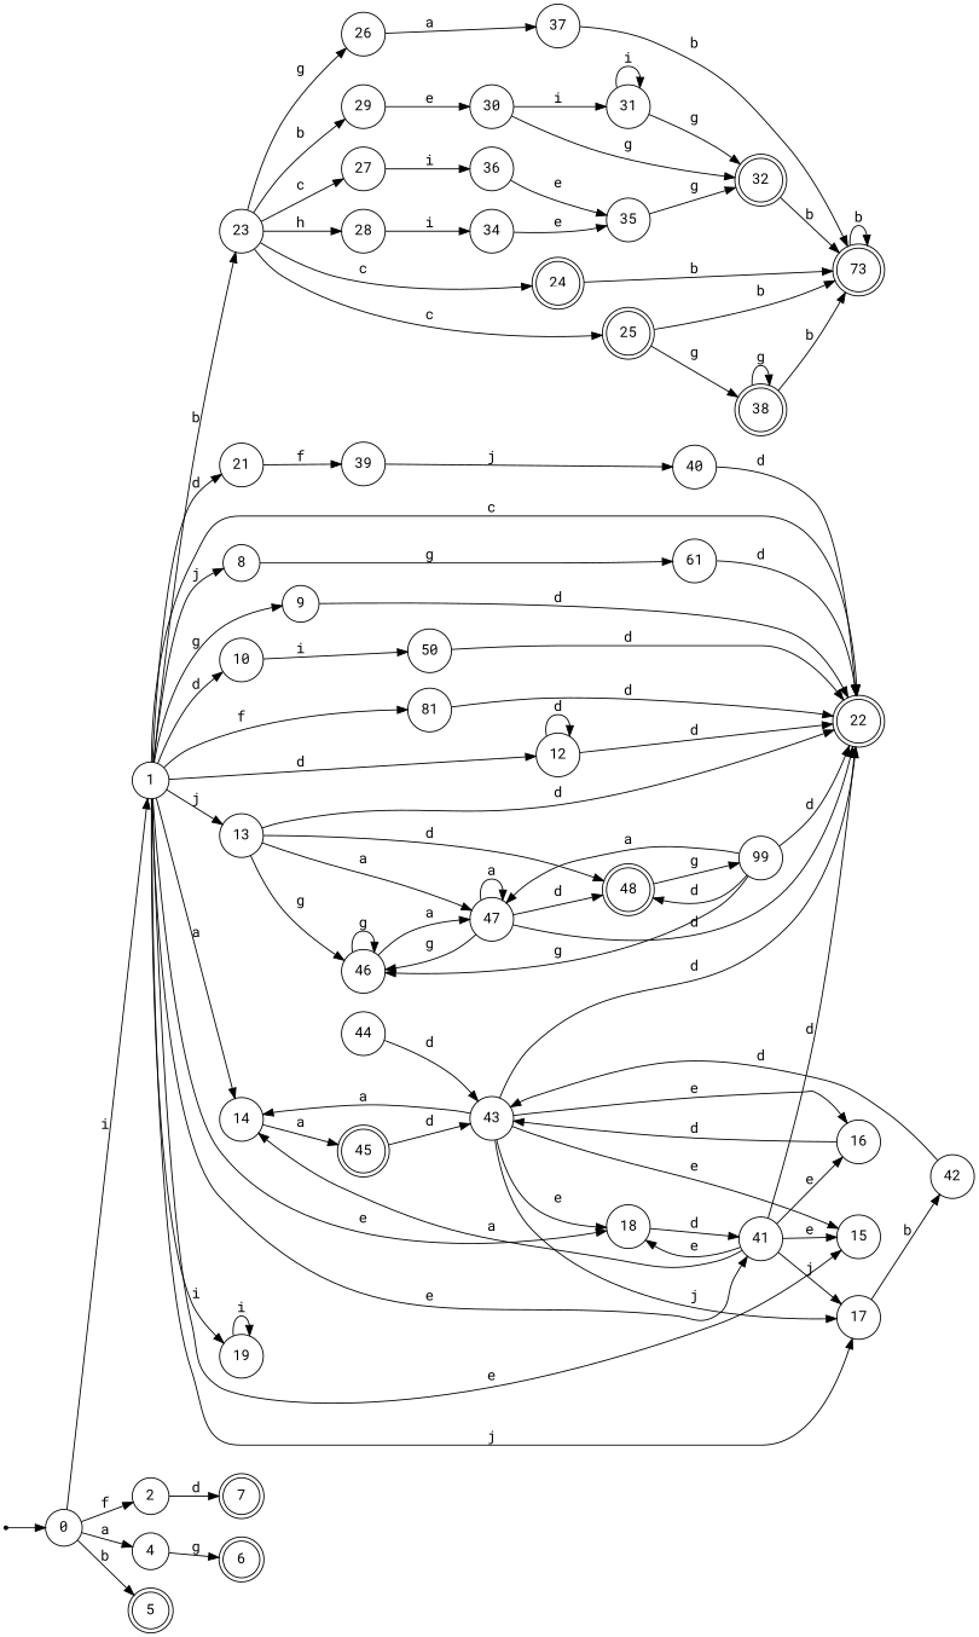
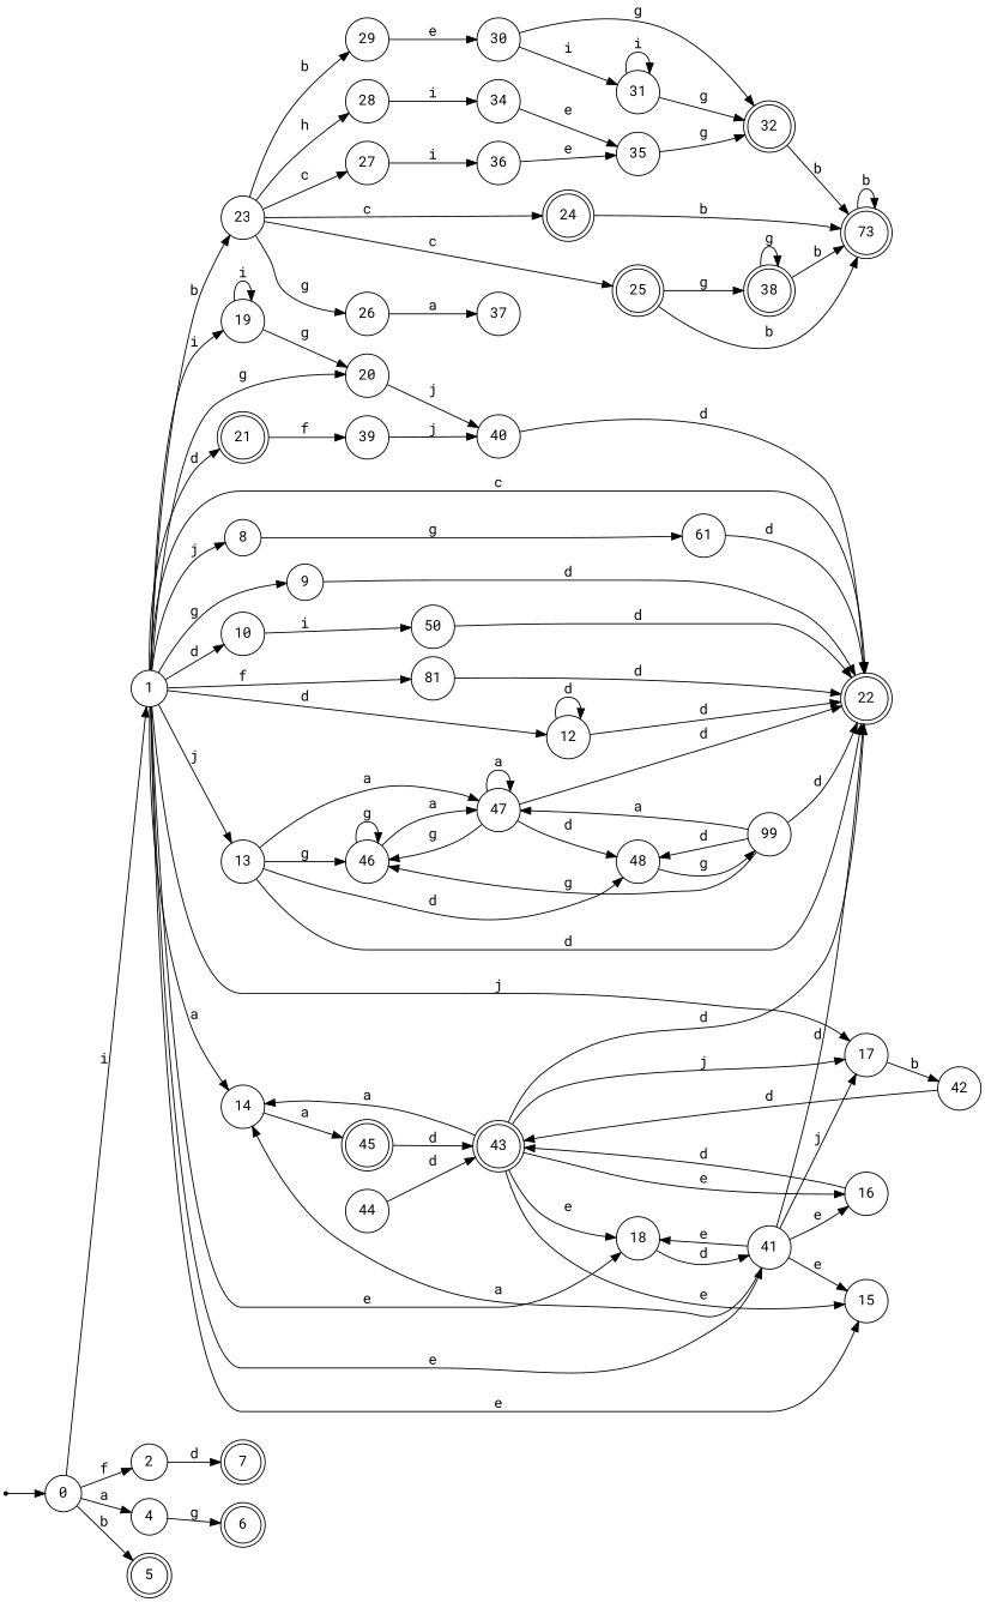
  digraph {
    fontname="Roboto Mono"
    rankdir=LR
    node [fontname="Roboto Mono" shape=circle]
    edge [fontname="Roboto Mono"]
    dummy0 [shape=point]
    0
    1
    2
    4
    5 [shape=doublecircle]
    8
    9
    10
    n10 [label=81]
    12
    13
    14
    15
    17
    18
    19
-   21
+   20
+   21 [shape=doublecircle]
    22 [shape=doublecircle]
    23
    41
    7 [shape=doublecircle]
    6 [shape=doublecircle]
    n25 [label=61]
    50
    46
    47
-   48 [shape=doublecircle]
+   48
    45 [shape=doublecircle]
    16
-   43
+   43 [shape=doublecircle]
    42
    40
    39
    24 [shape=doublecircle]
    25 [shape=doublecircle]
    26
    27
    28
    29
    n42 [label=99]
    44
    n44 [label=73 shape=doublecircle]
    38 [shape=doublecircle]
    37
    36
    34
    30
    35
    31
    32 [shape=doublecircle]
    dummy0 -> 0
    0 -> 1 [label=i]
    0 -> 2 [label=f]
    0 -> 4 [label=a]
    0 -> 5 [label=b]
    1 -> 8 [label=j]
    1 -> 9 [label=g]
    1 -> 10 [label=d]
    1 -> n10 [label=f]
    1 -> 12 [label=d]
    1 -> 13 [label=j]
    1 -> 14 [label=a]
    1 -> 15 [label=e]
    1 -> 17 [label=j]
    1 -> 18 [label=e]
    1 -> 19 [label=i]
+   1 -> 20 [label=g]
    1 -> 21 [label=d]
    1 -> 22 [label=c]
    1 -> 23 [label=b]
    1 -> 41 [label=e]
    2 -> 7 [label=d]
    4 -> 6 [label=g]
    8 -> n25 [label=g]
    9 -> 22 [label=d]
    10 -> 50 [label=i]
    n10 -> 22 [label=d]
    12 -> 12 [label=d]
    12 -> 22 [label=d]
    13 -> 22 [label=d]
    13 -> 46 [label=g]
    13 -> 47 [label=a]
    13 -> 48 [label=d]
    14 -> 45 [label=a]
    17 -> 42 [label=b]
    18 -> 41 [label=d]
    19 -> 19 [label=i]
+   19 -> 20 [label=g]
+   20 -> 40 [label=j]
    21 -> 39 [label=f]
    23 -> 24 [label=c]
    23 -> 25 [label=c]
    23 -> 26 [label=g]
    23 -> 27 [label=c]
    23 -> 28 [label=h]
    23 -> 29 [label=b]
    41 -> 14 [label=a]
    41 -> 15 [label=e]
    41 -> 17 [label=j]
    41 -> 18 [label=e]
    41 -> 22 [label=d]
    41 -> 16 [label=e]
    n25 -> 22 [label=d]
    50 -> 22 [label=d]
    46 -> 46 [label=g]
    46 -> 47 [label=a]
    47 -> 22 [label=d]
    47 -> 46 [label=g]
    47 -> 47 [label=a]
    47 -> 48 [label=d]
    48 -> n42 [label=g]
    45 -> 43 [label=d]
    16 -> 43 [label=d]
    43 -> 14 [label=a]
    43 -> 15 [label=e]
    43 -> 17 [label=j]
    43 -> 18 [label=e]
    43 -> 22 [label=d]
    43 -> 16 [label=e]
    42 -> 43 [label=d]
    40 -> 22 [label=d]
    39 -> 40 [label=j]
    24 -> n44 [label=b]
    25 -> n44 [label=b]
    25 -> 38 [label=g]
    26 -> 37 [label=a]
    27 -> 36 [label=i]
    28 -> 34 [label=i]
    29 -> 30 [label=e]
    n42 -> 22 [label=d]
    n42 -> 46 [label=g]
    n42 -> 47 [label=a]
    n42 -> 48 [label=d]
    44 -> 43 [label=d]
    n44 -> n44 [label=b]
    38 -> n44 [label=b]
    38 -> 38 [label=g]
-   37 -> n44 [label=b]
    36 -> 35 [label=e]
    34 -> 35 [label=e]
    30 -> 31 [label=i]
    30 -> 32 [label=g]
    35 -> 32 [label=g]
    31 -> 31 [label=i]
    31 -> 32 [label=g]
    32 -> n44 [label=b]
  }
